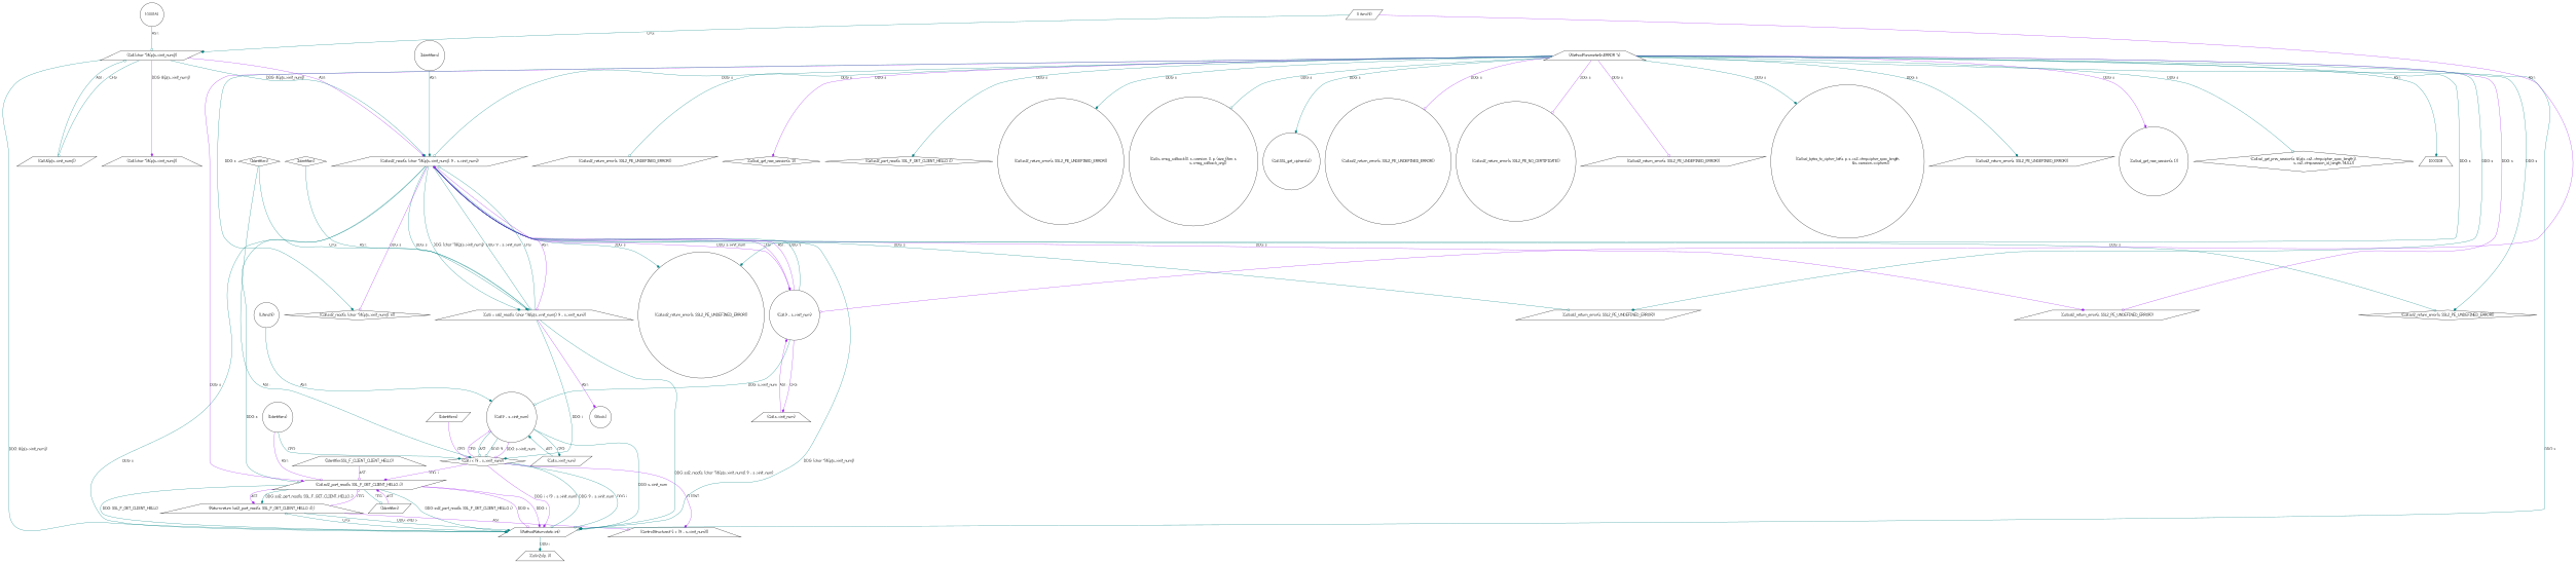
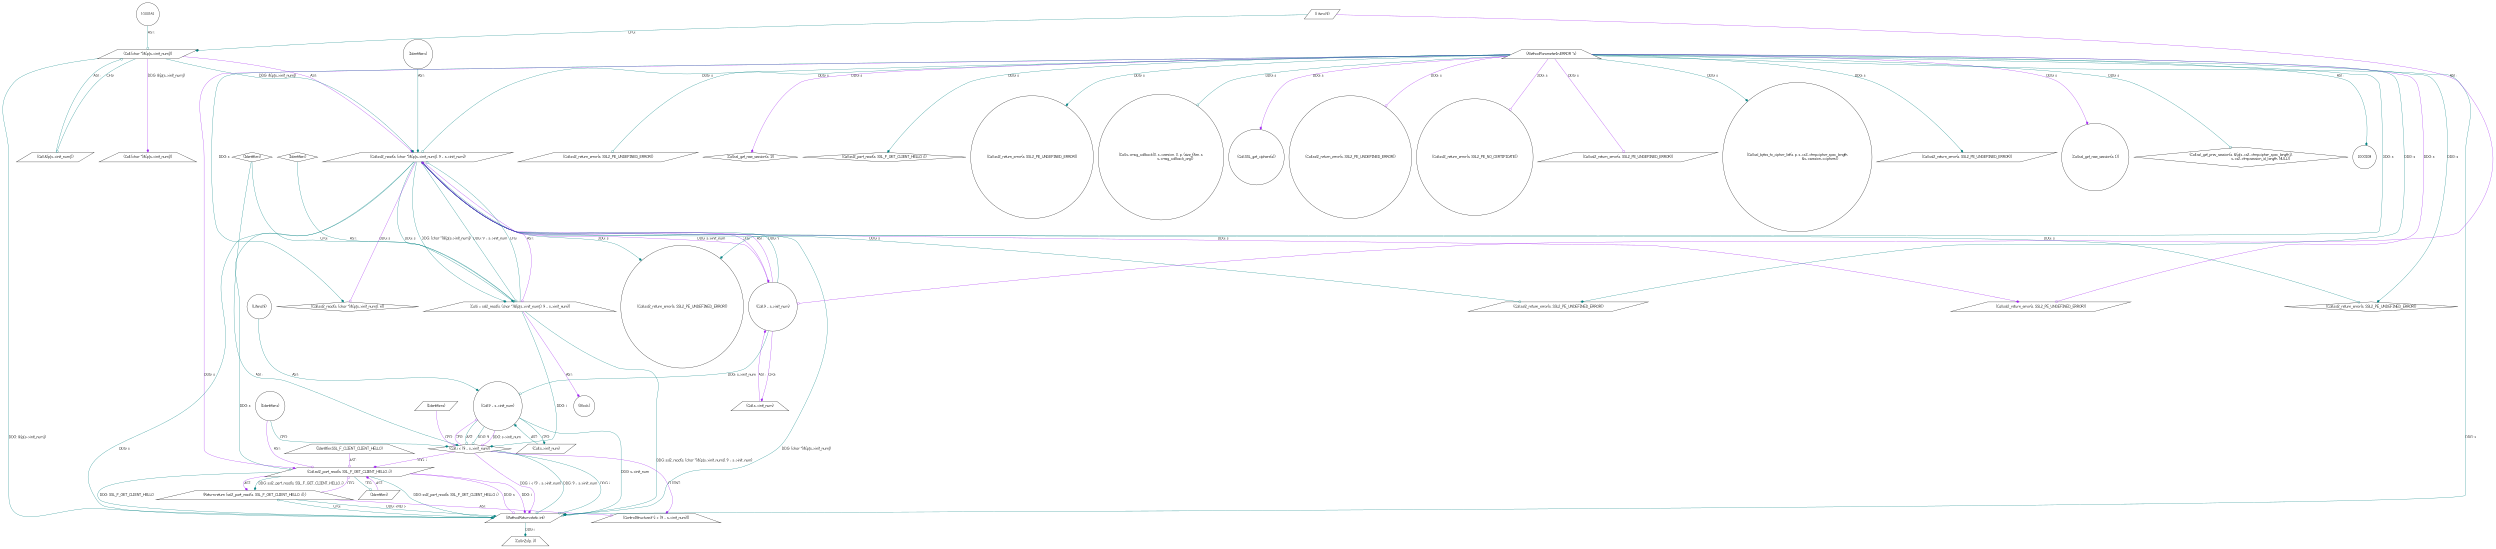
  digraph {
    fontname="Comic Neue"
    node [fontname="Comic Neue" shape=circle]
    edge [arrowhead=diamond color=teal fontname="Comic Neue"]
    n1 [label="(Call,ssl2_part_read(s, SSL_F_GET_CLIENT_HELLO, i))" shape=parallelogram]
    n2 [label="(Return,return (ssl2_part_read(s, SSL_F_GET_CLIENT_HELLO, i));)" shape=trapezium]
    n3 [label="(MethodReturn,static int)" shape=parallelogram]
    n4 [label="(Identifier,i)" shape=parallelogram]
    n5 [label="(ControlStructure,if (i < (9 - s->init_num)))" shape=trapezium]
    n6 [label="(Call,n2s(p, i))" shape=trapezium]
    n7 [label="(Call,ssl2_read(s, (char *)&(p[s->init_num]), 9 - s->init_num))" shape=parallelogram]
    n8 [label="(Call,9 - s->init_num)"]
    n9 [label="(Call,i = ssl2_read(s, (char *)&(p[s->init_num]), 9 - s->init_num))" shape=trapezium]
    n10 [label="(Call,ssl2_read(s, (char *)&(p[s->init_num]), n))" shape=diamond]
    n11 [label="(Call,ssl2_return_error(s, SSL2_PE_UNDEFINED_ERROR))"]
    n12 [label="(Call,ssl2_return_error(s, SSL2_PE_UNDEFINED_ERROR))" shape=parallelogram]
    n13 [label="(Call,ssl2_return_error(s, SSL2_PE_UNDEFINED_ERROR))" shape=parallelogram]
    n14 [label="(Call,ssl2_return_error(s, SSL2_PE_UNDEFINED_ERROR))" shape=diamond]
    n15 [label="(Call,9 - s->init_num)"]
    n16 [label="(Call,s->init_num)" shape=trapezium]
    n17 [label="(Call,i < (9 - s->init_num))" shape=diamond]
    n18 [label="(Block,)"]
    n19 [label="(MethodParameterIn,ERROR *s)" shape=trapezium]
    n20 [label="(Call,ssl2_return_error(s, SSL2_PE_UNDEFINED_ERROR))" shape=parallelogram]
    n21 [label="(Call,ssl_get_new_session(s, 1))" shape=diamond]
    n22 [label="(Call,ssl2_part_read(s, SSL_F_GET_CLIENT_HELLO, i))" shape=diamond]
    n23 [label="(Call,ssl2_return_error(s, SSL2_PE_UNDEFINED_ERROR))"]
    n24 [label="(Call,s->msg_callback(0, s->version, 0, p, (size_t)len, s,\n                        s->msg_callback_arg))"]
    n25 [label="(Call,SSL_get_ciphers(s))"]
    n26 [label="(Call,ssl2_return_error(s, SSL2_PE_UNDEFINED_ERROR))"]
    n27 [label="(Call,ssl2_return_error(s, SSL2_PE_NO_CERTIFICATE))"]
    n28 [label="(Call,ssl2_return_error(s, SSL2_PE_UNDEFINED_ERROR))" shape=parallelogram]
    n29 [label="(Call,ssl_bytes_to_cipher_list(s, p, s->s2->tmp.cipher_spec_length,\n                                      &s->session->ciphers))"]
    n30 [label="(Call,ssl2_return_error(s, SSL2_PE_UNDEFINED_ERROR))" shape=parallelogram]
    n31 [label="(Call,ssl_get_new_session(s, 1))"]
    n32 [label="(Call,ssl_get_prev_session(s, &(p[s->s2->tmp.cipher_spec_length]),\n                                 s->s2->tmp.session_id_length, NULL))" shape=diamond]
-   1000108 [shape=trapezium]
+   1000108
    n34 [label="(Call,(char *)&(p[s->init_num]))" shape=parallelogram]
    n35 [label="(Call,&(p[s->init_num]))" shape=parallelogram]
    n36 [label="(Call,(char *)&(p[s->init_num]))" shape=trapezium]
    n37 [label="(Call,s->init_num)" shape=parallelogram]
    n38 [label="(Identifier,i)" shape=diamond]
    n39 [label="(Literal,9)" shape=parallelogram]
    n40 [label="(Identifier,SSL_F_CLIENT_CLIENT_HELLO)" shape=trapezium]
    n41 [label="(Identifier,i)" shape=diamond]
    n42 [label="(Literal,9)"]
    n43 [label="(Identifier,s)" shape=parallelogram]
    n44 [label="(Identifier,s)"]
    n45 [label="(Identifier,s)"]
    1000169
    n1 -> n2 [color=purple label="AST: "]
    n1 -> n2 [label="DDG: ssl2_part_read(s, SSL_F_GET_CLIENT_HELLO, i)"]
    n1 -> n3 [arrowhead=odot label="DDG: ssl2_part_read(s, SSL_F_GET_CLIENT_HELLO, i)"]
    n1 -> n3 [arrowhead=odot color=purple label="DDG: s"]
    n1 -> n3 [color=purple label="DDG: i"]
    n1 -> n3 [arrowhead=odot label="DDG: SSL_F_GET_CLIENT_HELLO"]
    n1 -> n4 [arrowhead=odot label="CFG: "]
    n2 -> n1 [arrowhead=odot color=purple label="CFG: "]
    n2 -> n3 [label="DDG: <RET>"]
    n2 -> n5 [arrowhead=odot color=purple label="AST: "]
    n3 -> n2 [arrowhead=odot label="CFG: "]
    n3 -> n6 [label="DDG: i"]
    n4 -> n1 [color=purple label="AST: "]
    n7 -> n1 [arrowhead=odot label="DDG: s"]
    n7 -> n3 [label="DDG: (char *)&(p[s->init_num])"]
    n7 -> n3 [label="DDG: s"]
    n7 -> n8 [color=purple label="CFG: "]
    n7 -> n9 [arrowhead=odot color=purple label="AST: "]
    n7 -> n9 [label="DDG: s"]
    n7 -> n9 [label="DDG: (char *)&(p[s->init_num])"]
    n7 -> n9 [arrowhead=odot label="DDG: 9 - s->init_num"]
    n7 -> n10 [arrowhead=odot color=purple label="DDG: s"]
    n7 -> n11 [label="DDG: s"]
    n7 -> n12 [arrowhead=odot label="DDG: s"]
    n7 -> n13 [color=purple label="DDG: s"]
    n7 -> n14 [arrowhead=odot label="DDG: s"]
    n8 -> n7 [color=purple label="AST: "]
    n8 -> n7 [arrowhead=odot label="DDG: 9"]
    n8 -> n7 [arrowhead=odot color=purple label="DDG: s->init_num"]
    n8 -> n15 [arrowhead=odot label="DDG: s->init_num"]
    n8 -> n16 [color=purple label="CFG: "]
    n9 -> n3 [arrowhead=odot label="DDG: ssl2_read(s, (char *)&(p[s->init_num]), 9 - s->init_num)"]
    n9 -> n7 [arrowhead=odot label="CFG: "]
    n9 -> n17 [label="DDG: i"]
    n9 -> n18 [color=purple label="AST: "]
    n15 -> n3 [arrowhead=odot label="DDG: s->init_num"]
    n15 -> n17 [arrowhead=odot label="AST: "]
    n15 -> n17 [arrowhead=odot label="DDG: 9"]
    n15 -> n17 [arrowhead=odot color=purple label="DDG: s->init_num"]
    n15 -> n37 [label="CFG: "]
    n16 -> n8 [color=purple label="AST: "]
    n17 -> n1 [color=purple label="DDG: i"]
    n17 -> n3 [color=purple label="DDG: i < (9 - s->init_num)"]
    n17 -> n3 [arrowhead=odot label="DDG: 9 - s->init_num"]
    n17 -> n3 [arrowhead=odot label="DDG: i"]
    n17 -> n5 [color=purple label="CLIENT: "]
    n17 -> n15 [arrowhead=odot color=purple label="CFG: "]
    n19 -> n1 [color=purple label="DDG: s"]
    n19 -> n3 [label="DDG: s"]
    n19 -> n7 [arrowhead=odot label="DDG: s"]
    n19 -> n10 [label="DDG: s"]
    n19 -> n11 [label="DDG: s"]
    n19 -> n12 [label="DDG: s"]
    n19 -> n13 [arrowhead=odot color=purple label="DDG: s"]
    n19 -> n14 [label="DDG: s"]
    n19 -> n20 [arrowhead=odot label="DDG: s"]
    n19 -> n21 [color=purple label="DDG: s"]
    n19 -> n22 [label="DDG: s"]
    n19 -> n23 [label="DDG: s"]
    n19 -> n24 [arrowhead=odot label="DDG: s"]
-   n19 -> n25 [label="DDG: s"]
+   n19 -> n25 [color=purple label="DDG: s"]
    n19 -> n26 [arrowhead=odot color=purple label="DDG: s"]
    n19 -> n27 [arrowhead=odot color=purple label="DDG: s"]
    n19 -> n28 [arrowhead=odot color=purple label="DDG: s"]
    n19 -> n29 [label="DDG: s"]
    n19 -> n30 [label="DDG: s"]
    n19 -> n31 [color=purple label="DDG: s"]
    n19 -> n32 [arrowhead=odot label="DDG: s"]
    n19 -> 1000108 [label="AST: "]
    n34 -> n3 [arrowhead=odot label="DDG: &(p[s->init_num])"]
    n34 -> n7 [color=purple label="AST: "]
    n34 -> n7 [label="DDG: &(p[s->init_num])"]
    n34 -> n35 [arrowhead=odot label="CFG: "]
    n34 -> n36 [color=purple label="DDG: &(p[s->init_num])"]
    n35 -> n34 [arrowhead=odot label="AST: "]
    n37 -> n15 [label="AST: "]
    n38 -> n9 [arrowhead=odot label="CFG: "]
    n38 -> n17 [label="AST: "]
    n39 -> n8 [arrowhead=odot color=purple label="AST: "]
    n39 -> n34 [label="CFG: "]
    n40 -> n1 [arrowhead=odot color=purple label="AST: "]
    n41 -> n9 [arrowhead=odot label="AST: "]
    n42 -> n15 [label="AST: "]
    n43 -> n17 [arrowhead=odot color=purple label="CFG: "]
    n44 -> n7 [label="AST: "]
    n45 -> n1 [arrowhead=odot color=purple label="AST: "]
    n45 -> n17 [label="CFG: "]
    1000169 -> n34 [arrowhead=odot label="AST: "]
  }
